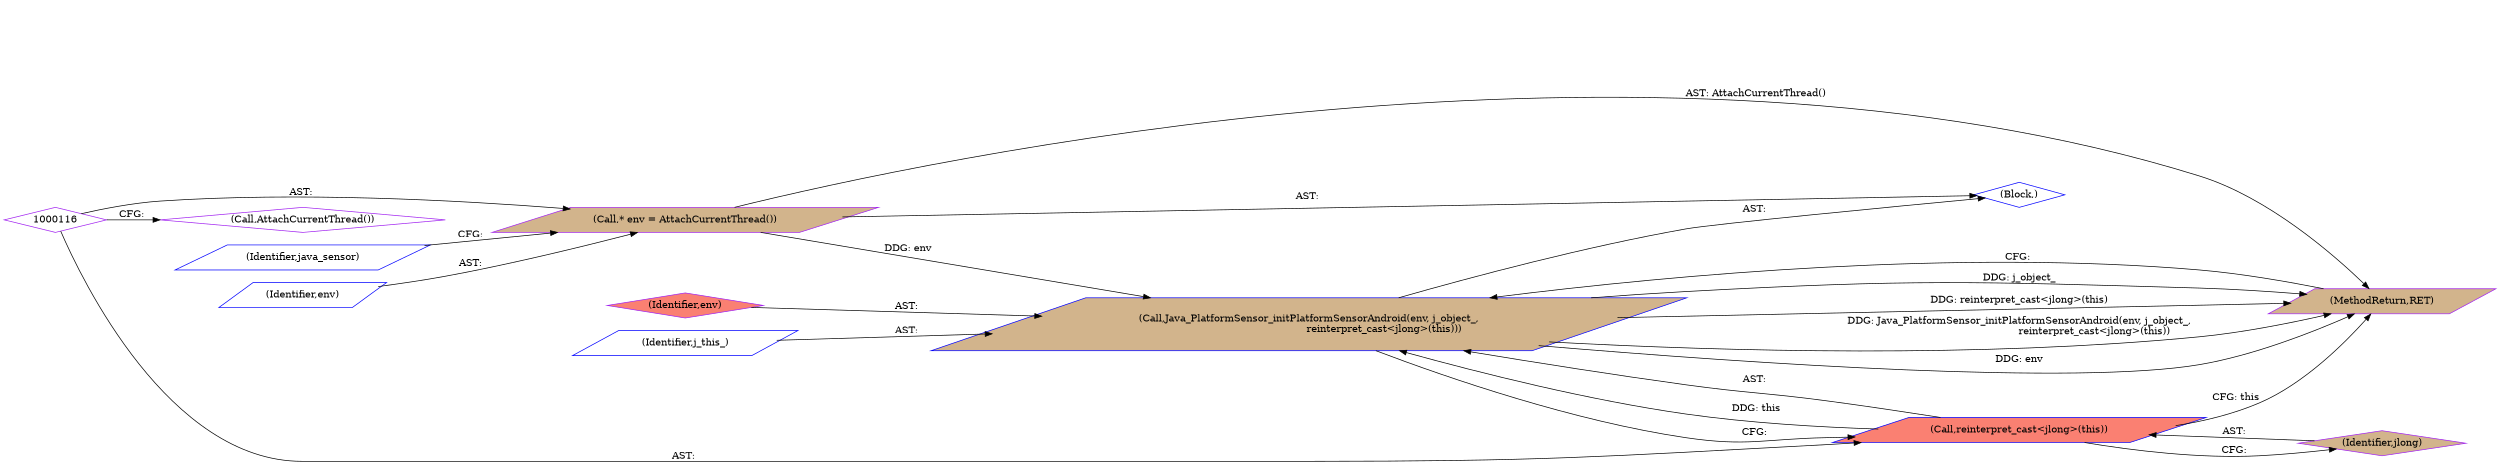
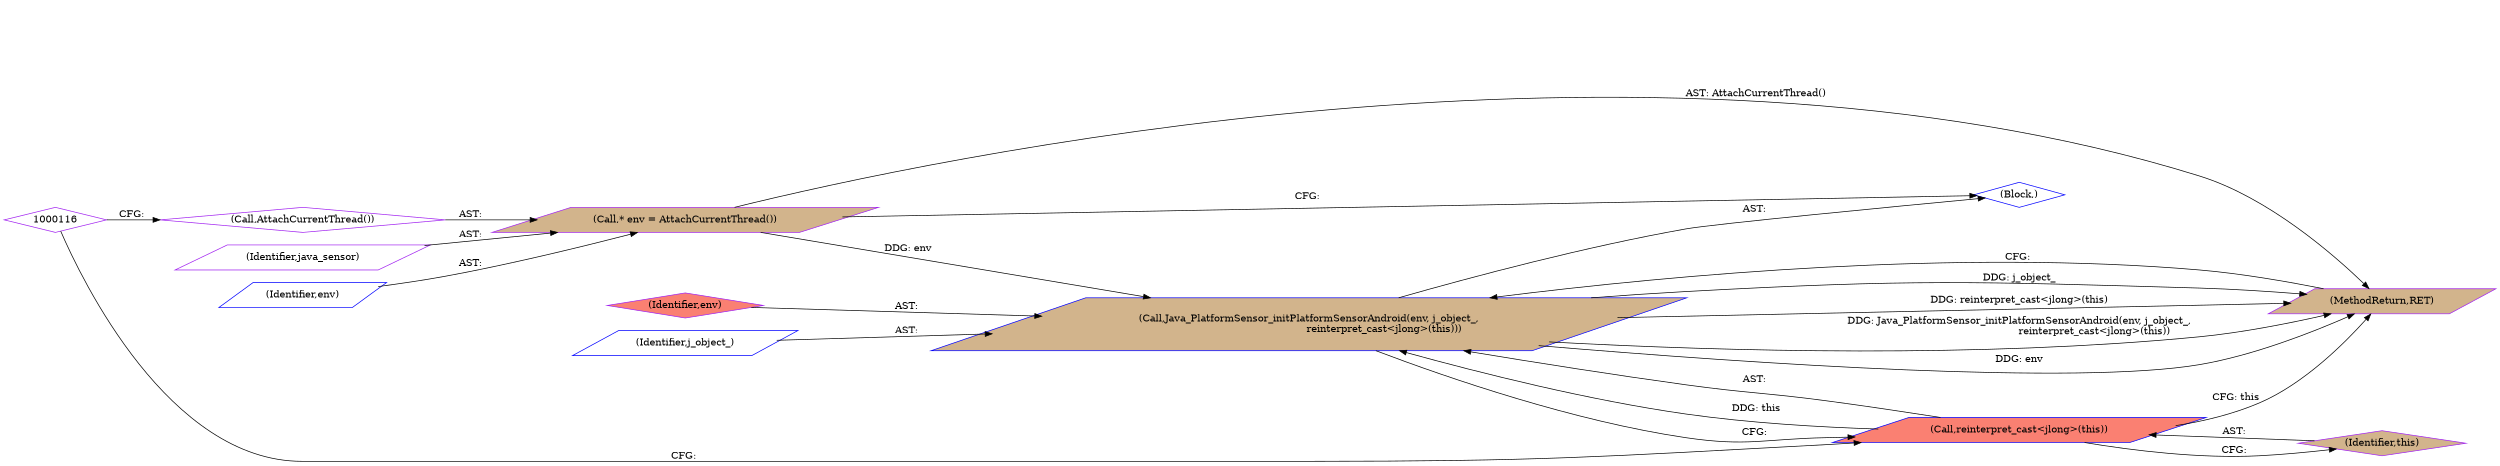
  digraph {
    rankdir=LR
    node [color=blue fillcolor=white shape=parallelogram style=filled]
    n1 [fillcolor=tan label="(Call,Java_PlatformSensor_initPlatformSensorAndroid(env, j_object_,\n                                                reinterpret_cast<jlong>(this)))"]
    n2 [fillcolor=salmon label="(Call,reinterpret_cast<jlong>(this))"]
    n3 [color=purple fillcolor=tan label="(MethodReturn,RET)"]
    n4 [label="(Block,)" shape=diamond]
-   n5 [color=purple fillcolor=tan label="(Identifier,jlong)" shape=diamond]
+   n5 [color=purple fillcolor=tan label="(Identifier,this)" shape=diamond]
    n6 [color=purple fillcolor=tan label="(Call,* env = AttachCurrentThread())"]
    n7 [color=purple label="(Call,AttachCurrentThread())" shape=diamond]
-   n8 [label="(Identifier,java_sensor)"]
+   n8 [color=purple label="(Identifier,java_sensor)"]
    n9 [label="(Identifier,env)"]
    n10 [color=purple fillcolor=salmon label="(Identifier,env)" shape=diamond]
-   n11 [label="(Identifier,j_this_)"]
+   n11 [label="(Identifier,j_object_)"]
    1000116 [color=purple shape=diamond]
    n1 -> n2 [label="CFG: "]
    n1 -> n3 [label="DDG: j_object_"]
    n1 -> n3 [label="DDG: reinterpret_cast<jlong>(this)"]
    n1 -> n3 [label="DDG: Java_PlatformSensor_initPlatformSensorAndroid(env, j_object_,\n                                                reinterpret_cast<jlong>(this))"]
    n1 -> n3 [label="DDG: env"]
    n1 -> n4 [label="AST: "]
    n2 -> n1 [label="AST: "]
    n2 -> n1 [label="DDG: this"]
    n2 -> n3 [label="CFG: this"]
    n2 -> n5 [label="CFG: "]
    n3 -> n1 [label="CFG: "]
    n5 -> n2 [label="AST: "]
    n6 -> n1 [label="DDG: env"]
    n6 -> n3 [label="AST: AttachCurrentThread()"]
-   n6 -> n4 [label="AST: "]
-   1000116 -> n6 [label="AST: "]
-   n8 -> n6 [label="CFG: "]
+   n6 -> n4 [label="CFG: "]
+   n7 -> n6 [label="AST: "]
+   n8 -> n6 [label="AST: "]
    n9 -> n6 [label="AST: "]
    n10 -> n1 [label="AST: "]
    n11 -> n1 [label="AST: "]
-   1000116 -> n2 [label="AST: "]
+   1000116 -> n2 [label="CFG: "]
    1000116 -> n7 [label="CFG: "]
  }
